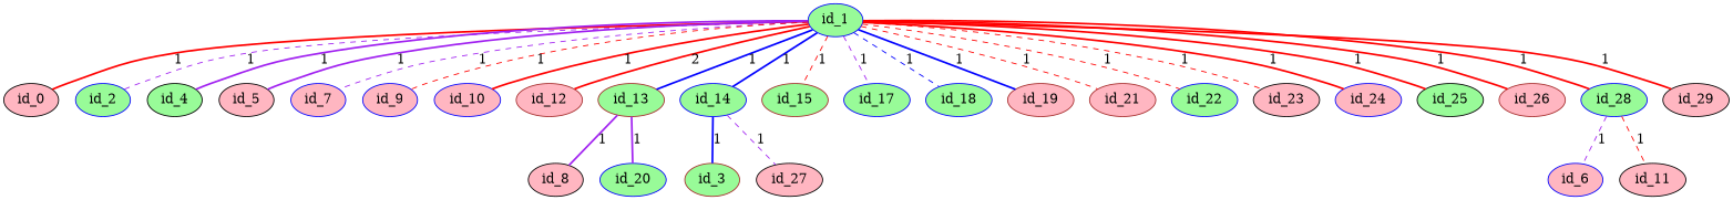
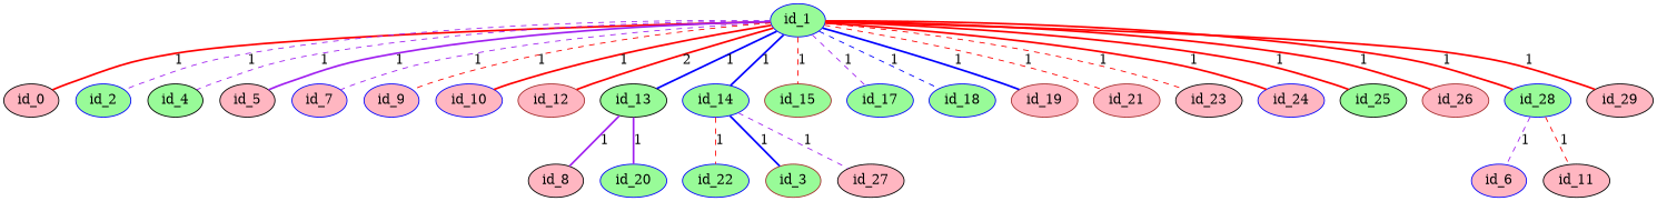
  graph {
    node [color=blue fillcolor=lightpink style=filled]
    edge [color=red style=bold]
    id_0 [color=black]
    id_1 [fillcolor=palegreen]
    id_2 [fillcolor=palegreen]
    id_4 [color=black fillcolor=palegreen]
    id_5 [color=black]
    id_7
    id_9
    id_10
    id_12 [color=brown]
-   id_13 [color=brown fillcolor=palegreen]
+   id_13 [color=black fillcolor=palegreen]
    id_14 [fillcolor=palegreen]
    id_15 [color=brown fillcolor=palegreen]
    id_17 [fillcolor=palegreen]
    id_18 [fillcolor=palegreen]
    id_19 [color=brown]
    id_21 [color=brown]
    id_22 [fillcolor=palegreen]
    id_23 [color=black]
    id_24
    id_25 [color=black fillcolor=palegreen]
    id_26 [color=brown]
    id_28 [fillcolor=palegreen]
    id_29 [color=black]
    id_8 [color=black]
    id_20 [fillcolor=palegreen]
    id_3 [color=brown fillcolor=palegreen]
    id_27 [color=black]
    id_6
    id_11 [color=black]
    id_1 -- id_0 [label=1]
    id_1 -- id_2 [color=purple label=1 style=dashed]
-   id_1 -- id_4 [color=purple label=1]
+   id_1 -- id_4 [color=purple label=1 style=dashed]
    id_1 -- id_5 [color=purple label=1]
    id_1 -- id_7 [color=purple label=1 style=dashed]
    id_1 -- id_9 [label=1 style=dashed]
    id_1 -- id_10 [label=1]
    id_1 -- id_12 [label=2]
    id_1 -- id_13 [color=blue label=1]
    id_1 -- id_14 [color=blue label=1]
    id_1 -- id_15 [label=1 style=dashed]
    id_1 -- id_17 [color=purple label=1 style=dashed]
    id_1 -- id_18 [color=blue label=1 style=dashed]
    id_1 -- id_19 [color=blue label=1]
    id_1 -- id_21 [label=1 style=dashed]
-   id_1 -- id_22 [label=1 style=dashed]
+   id_14 -- id_22 [label=1 style=dashed]
    id_1 -- id_23 [label=1 style=dashed]
    id_1 -- id_24 [label=1]
    id_1 -- id_25 [label=1]
    id_1 -- id_26 [label=1]
    id_1 -- id_28 [label=1]
    id_1 -- id_29 [label=1]
    id_13 -- id_8 [color=purple label=1]
    id_13 -- id_20 [color=purple label=1]
    id_14 -- id_3 [color=blue label=1]
    id_14 -- id_27 [color=purple label=1 style=dashed]
    id_28 -- id_6 [color=purple label=1 style=dashed]
    id_28 -- id_11 [label=1 style=dashed]
  }
